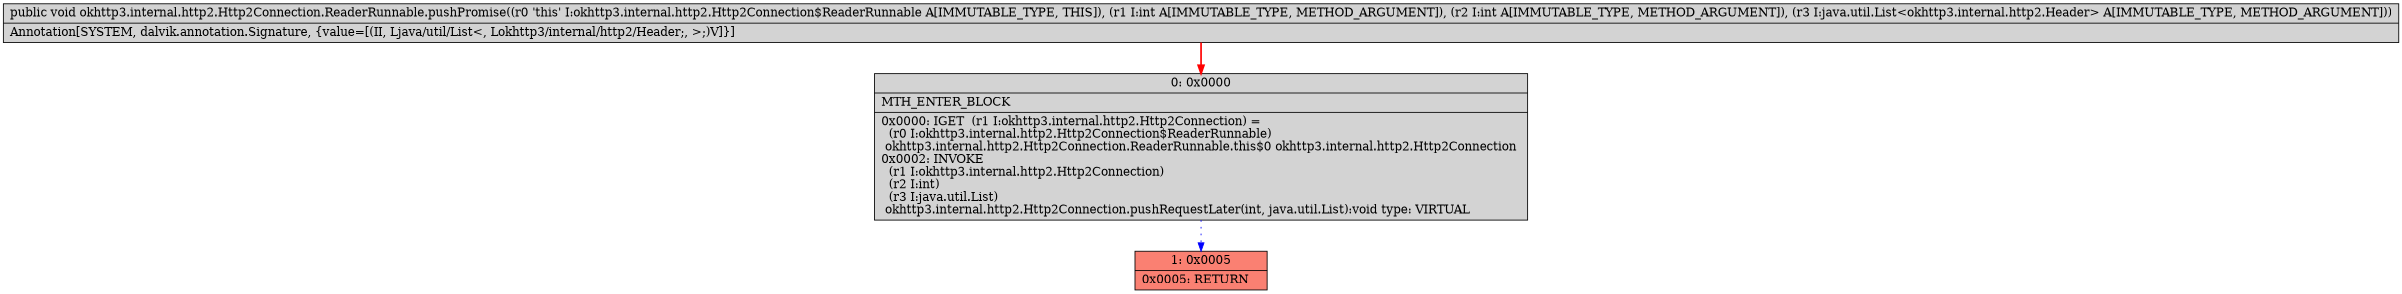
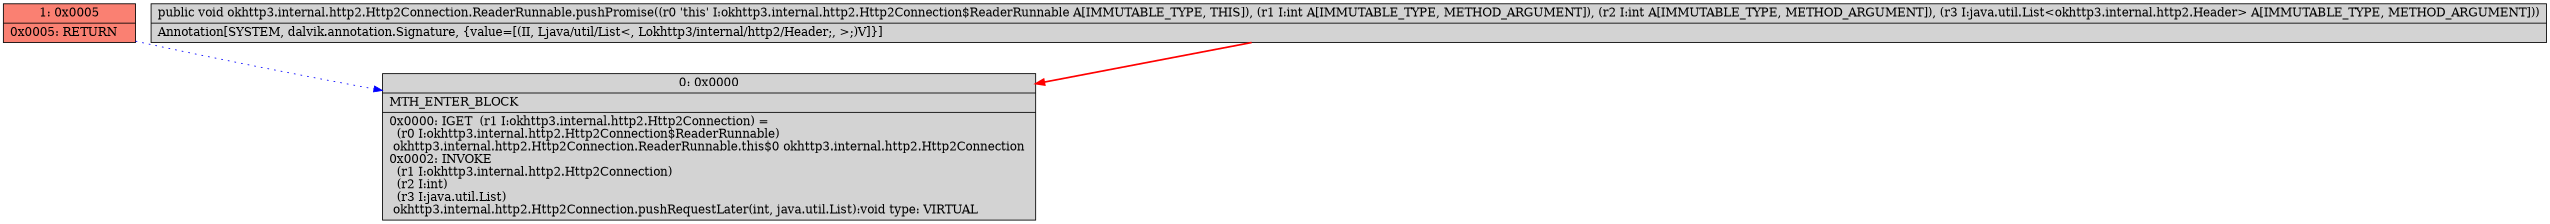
  digraph {
    node [shape=record style=filled fillcolor=lightgrey]
    n1 [label="{0\:\ 0x0000|MTH_ENTER_BLOCK\l|0x0000: IGET  (r1 I:okhttp3.internal.http2.Http2Connection) = \l  (r0 I:okhttp3.internal.http2.Http2Connection$ReaderRunnable)\l okhttp3.internal.http2.Http2Connection.ReaderRunnable.this$0 okhttp3.internal.http2.Http2Connection \l0x0002: INVOKE  \l  (r1 I:okhttp3.internal.http2.Http2Connection)\l  (r2 I:int)\l  (r3 I:java.util.List)\l okhttp3.internal.http2.Http2Connection.pushRequestLater(int, java.util.List):void type: VIRTUAL \l}"]
    n2 [label="{1\:\ 0x0005|0x0005: RETURN   \l}" fillcolor=salmon]
    n3 [label="{public void okhttp3.internal.http2.Http2Connection.ReaderRunnable.pushPromise((r0 'this' I:okhttp3.internal.http2.Http2Connection$ReaderRunnable A[IMMUTABLE_TYPE, THIS]), (r1 I:int A[IMMUTABLE_TYPE, METHOD_ARGUMENT]), (r2 I:int A[IMMUTABLE_TYPE, METHOD_ARGUMENT]), (r3 I:java.util.List\<okhttp3.internal.http2.Header\> A[IMMUTABLE_TYPE, METHOD_ARGUMENT]))  | Annotation[SYSTEM, dalvik.annotation.Signature, \{value=[(II, Ljava\/util\/List\<, Lokhttp3\/internal\/http2\/Header;, \>;)V]\}]\l}"]
-   n1 -> n2 [color=blue style=dotted]
+   n2 -> n1 [color=blue style=dotted]
    n3 -> n1 [color=red style=bold]
  }
